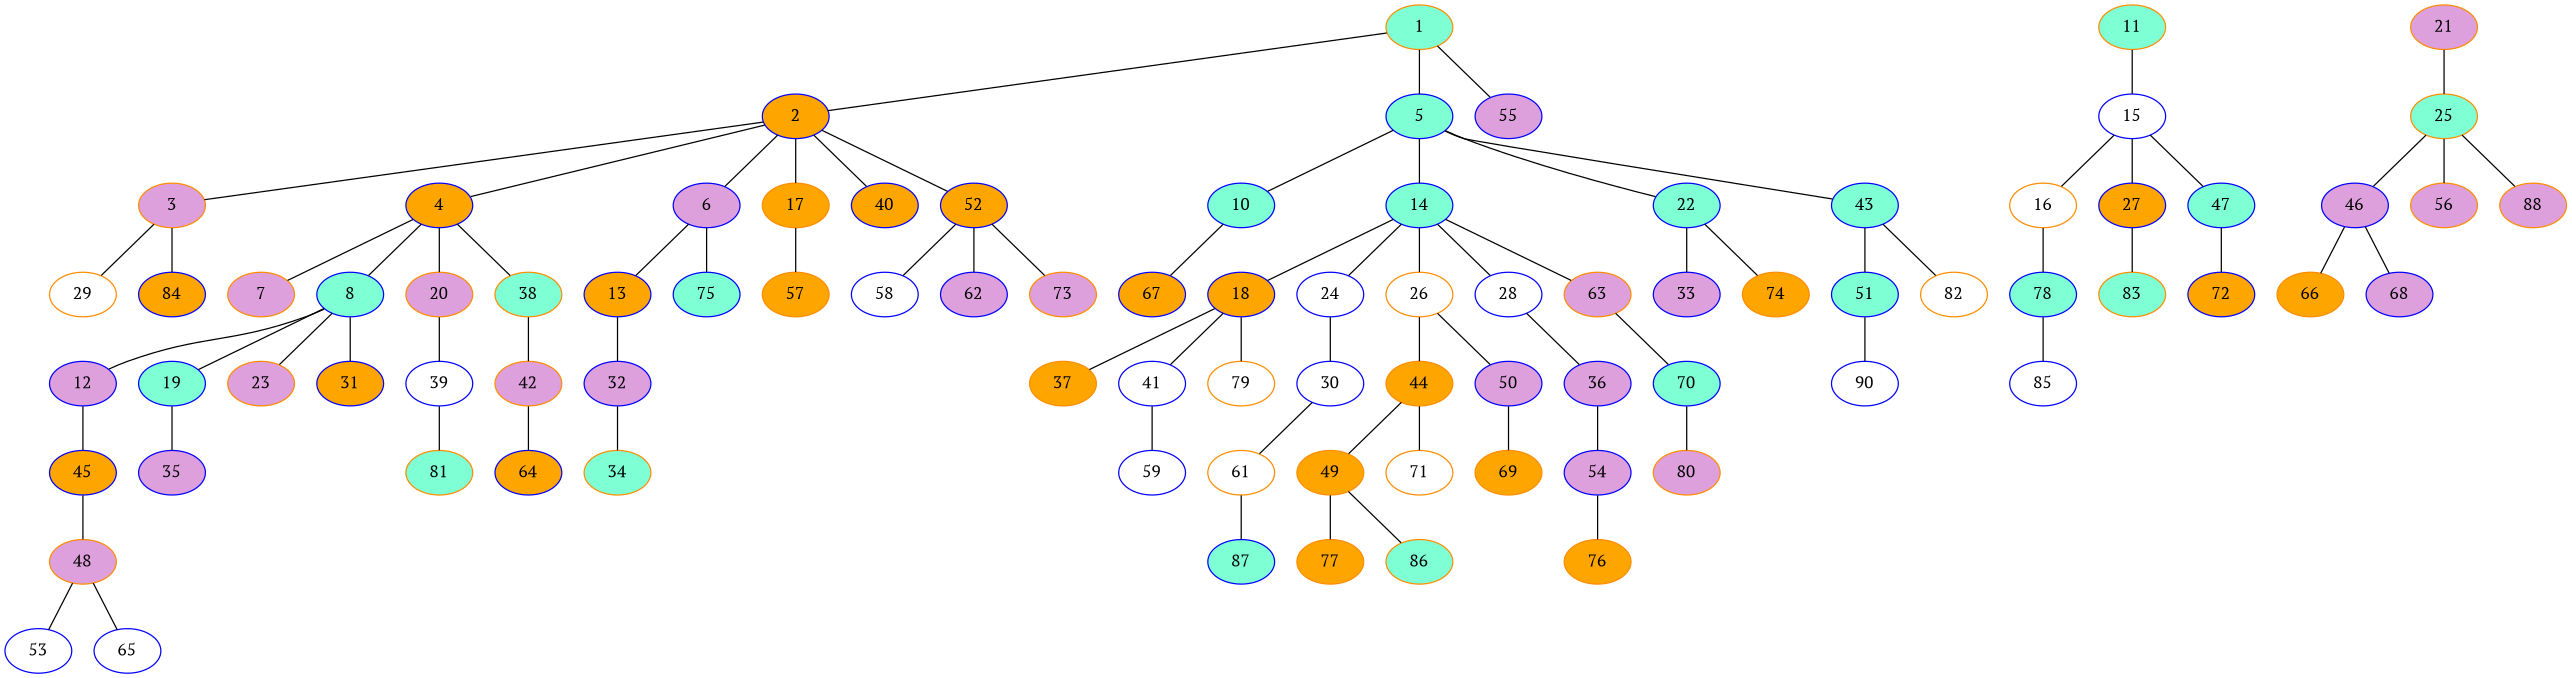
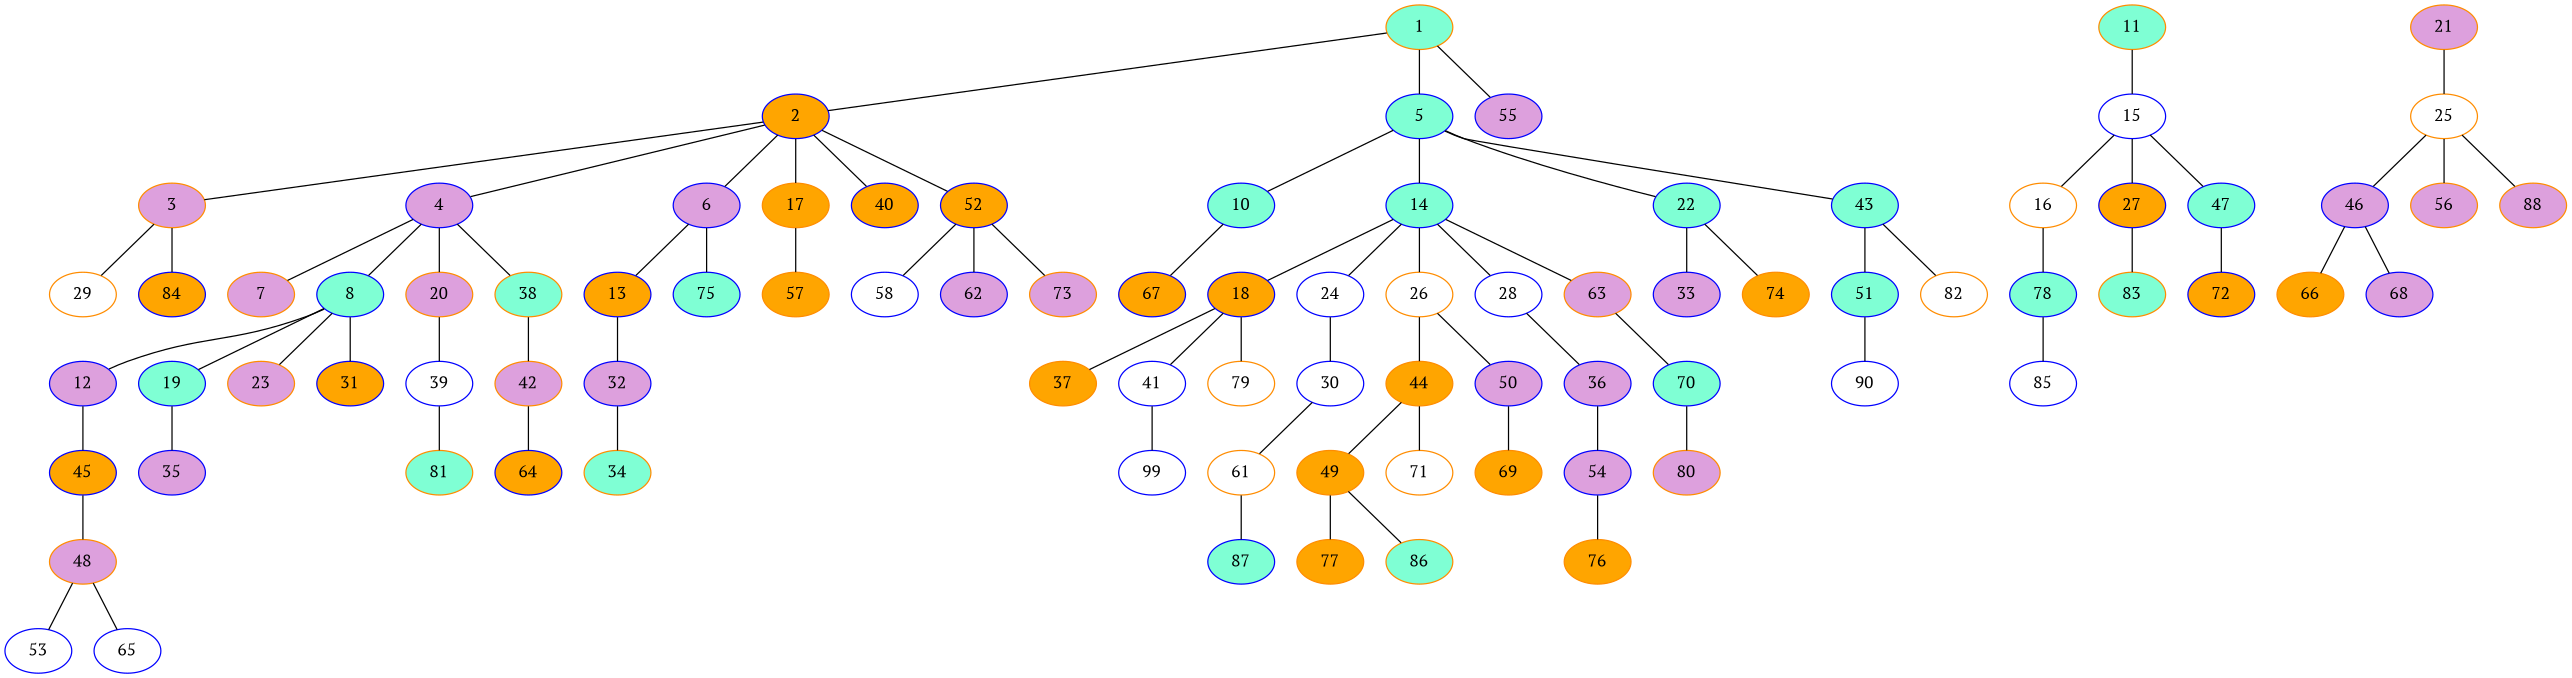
  graph {
    fontname="PT Serif"
    node [color=blue fillcolor=plum fontname="PT Serif" style=filled]
    edge [fontname="PT Serif"]
    1 [color=darkorange fillcolor=aquamarine]
    2 [fillcolor=orange]
    5 [fillcolor=aquamarine]
    55
    3 [color=darkorange]
-   4 [fillcolor=orange]
+   4
    6
    17 [color=darkorange fillcolor=orange]
    40 [fillcolor=orange]
    52 [fillcolor=orange]
    10 [fillcolor=aquamarine]
    14 [fillcolor=aquamarine]
    22 [fillcolor=aquamarine]
    43 [fillcolor=aquamarine]
    29 [color=darkorange fillcolor=white]
    84 [fillcolor=orange]
    7 [color=darkorange]
    8 [fillcolor=aquamarine]
    20 [color=darkorange]
    38 [color=darkorange fillcolor=aquamarine]
    13 [fillcolor=orange]
    75 [fillcolor=aquamarine]
    57 [color=darkorange fillcolor=orange]
    58 [fillcolor=white]
    62
    73 [color=darkorange]
    12
    19 [fillcolor=aquamarine]
    23 [color=darkorange]
    31 [fillcolor=orange]
    39 [fillcolor=white]
    42 [color=darkorange]
    67 [fillcolor=orange]
    18 [fillcolor=orange]
    24 [fillcolor=white]
    26 [color=darkorange fillcolor=white]
    28 [fillcolor=white]
    63 [color=darkorange]
    33
    74 [color=darkorange fillcolor=orange]
    51 [fillcolor=aquamarine]
    82 [color=darkorange fillcolor=white]
    32
    45 [fillcolor=orange]
    35
    11 [color=darkorange fillcolor=aquamarine]
    15 [fillcolor=white]
    21 [color=darkorange]
-   25 [color=darkorange fillcolor=aquamarine]
+   25 [color=darkorange fillcolor=white]
    16 [color=darkorange fillcolor=white]
    27 [fillcolor=orange]
    47 [fillcolor=aquamarine]
    48 [color=darkorange]
    34 [color=darkorange fillcolor=aquamarine]
    37 [color=darkorange fillcolor=orange]
    41 [fillcolor=white]
    79 [color=darkorange fillcolor=white]
    30 [fillcolor=white]
    44 [color=darkorange fillcolor=orange]
    50
    36
    70 [fillcolor=aquamarine]
    78 [fillcolor=aquamarine]
    83 [color=darkorange fillcolor=aquamarine]
    72 [fillcolor=orange]
    85 [fillcolor=white]
-   59 [fillcolor=white]
+   59 [fillcolor=white label=99]
    46
    56 [color=darkorange]
    88 [color=darkorange]
    61 [color=darkorange fillcolor=white]
    66 [color=darkorange fillcolor=orange]
    68
    49 [color=darkorange fillcolor=orange]
    71 [color=darkorange fillcolor=white]
    69 [color=darkorange fillcolor=orange]
    54
    87 [fillcolor=aquamarine]
    76 [color=darkorange fillcolor=orange]
    81 [color=darkorange fillcolor=aquamarine]
    64 [fillcolor=orange]
    n82 [fillcolor=white label=90]
    77 [color=darkorange fillcolor=orange]
    86 [color=darkorange fillcolor=aquamarine]
    53 [fillcolor=white]
    65 [fillcolor=white]
    80 [color=darkorange]
    1 -- 2
    1 -- 5
    1 -- 55
    2 -- 3
    2 -- 4
    2 -- 6
    2 -- 17
    2 -- 40
    2 -- 52
    5 -- 10
    5 -- 14
    5 -- 22
    5 -- 43
    3 -- 29
    3 -- 84
    4 -- 7
    4 -- 8
    4 -- 20
    4 -- 38
    6 -- 13
    6 -- 75
    17 -- 57
    52 -- 58
    52 -- 62
    52 -- 73
    10 -- 67
    14 -- 18
    14 -- 24
    14 -- 26
    14 -- 28
    14 -- 63
    22 -- 33
    22 -- 74
    43 -- 51
    43 -- 82
    8 -- 12
    8 -- 19
    8 -- 23
    8 -- 31
    20 -- 39
    38 -- 42
    13 -- 32
    12 -- 45
    19 -- 35
    39 -- 81
    42 -- 64
    18 -- 37
    18 -- 41
    18 -- 79
    24 -- 30
    26 -- 44
    26 -- 50
    28 -- 36
    63 -- 70
    51 -- n82
    32 -- 34
    45 -- 48
    11 -- 15
    15 -- 16
    15 -- 27
    15 -- 47
    21 -- 25
    25 -- 46
    25 -- 56
    25 -- 88
    16 -- 78
    27 -- 83
    47 -- 72
    48 -- 53
    48 -- 65
    41 -- 59
    30 -- 61
    44 -- 49
    44 -- 71
    50 -- 69
    36 -- 54
    70 -- 80
    78 -- 85
    46 -- 66
    46 -- 68
    61 -- 87
    49 -- 77
    49 -- 86
    54 -- 76
  }
